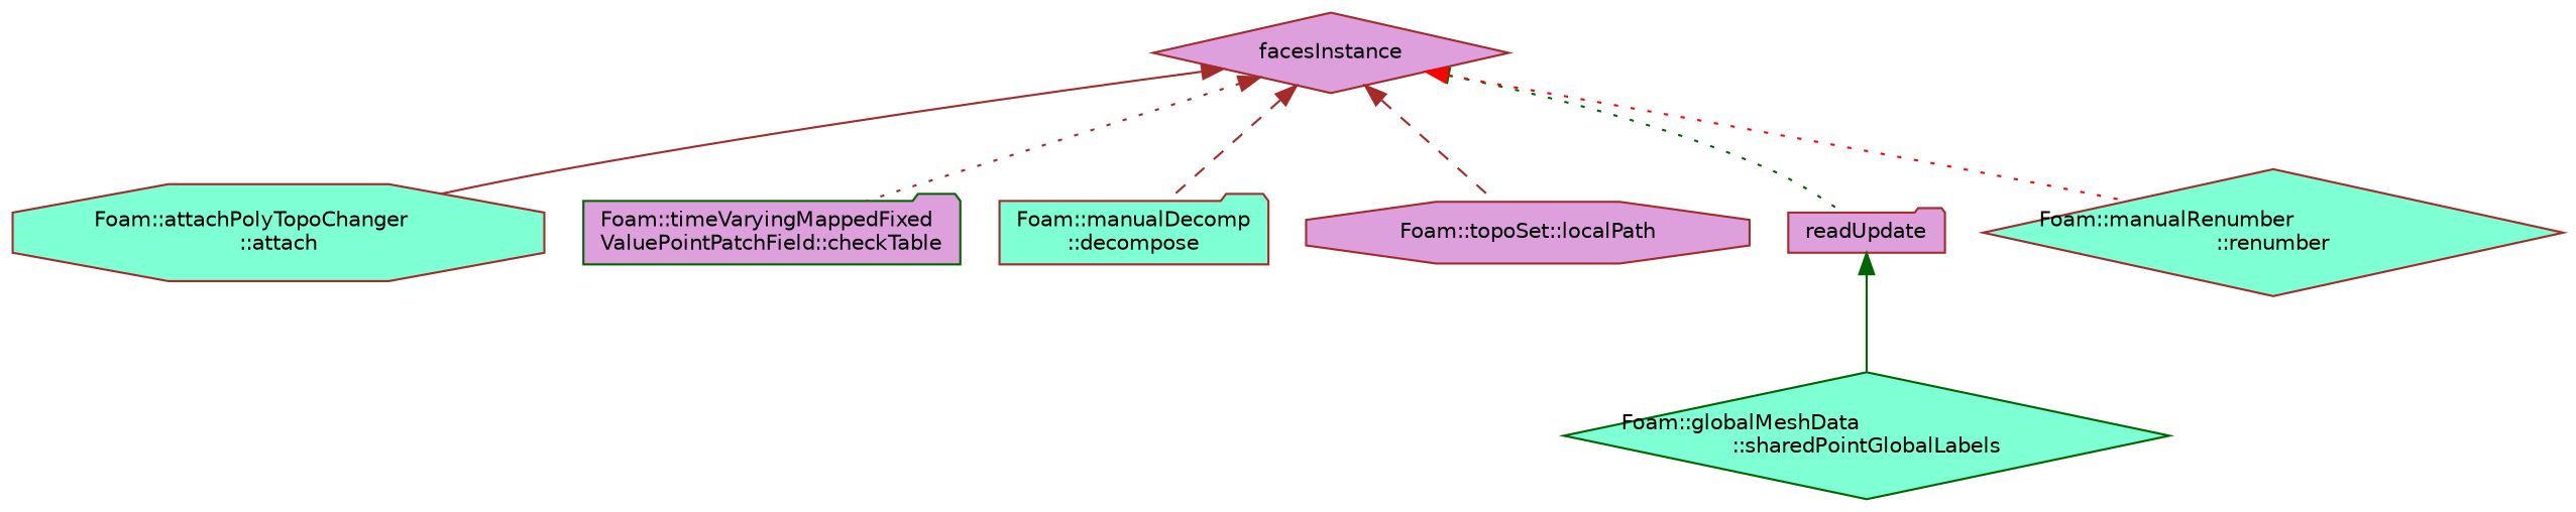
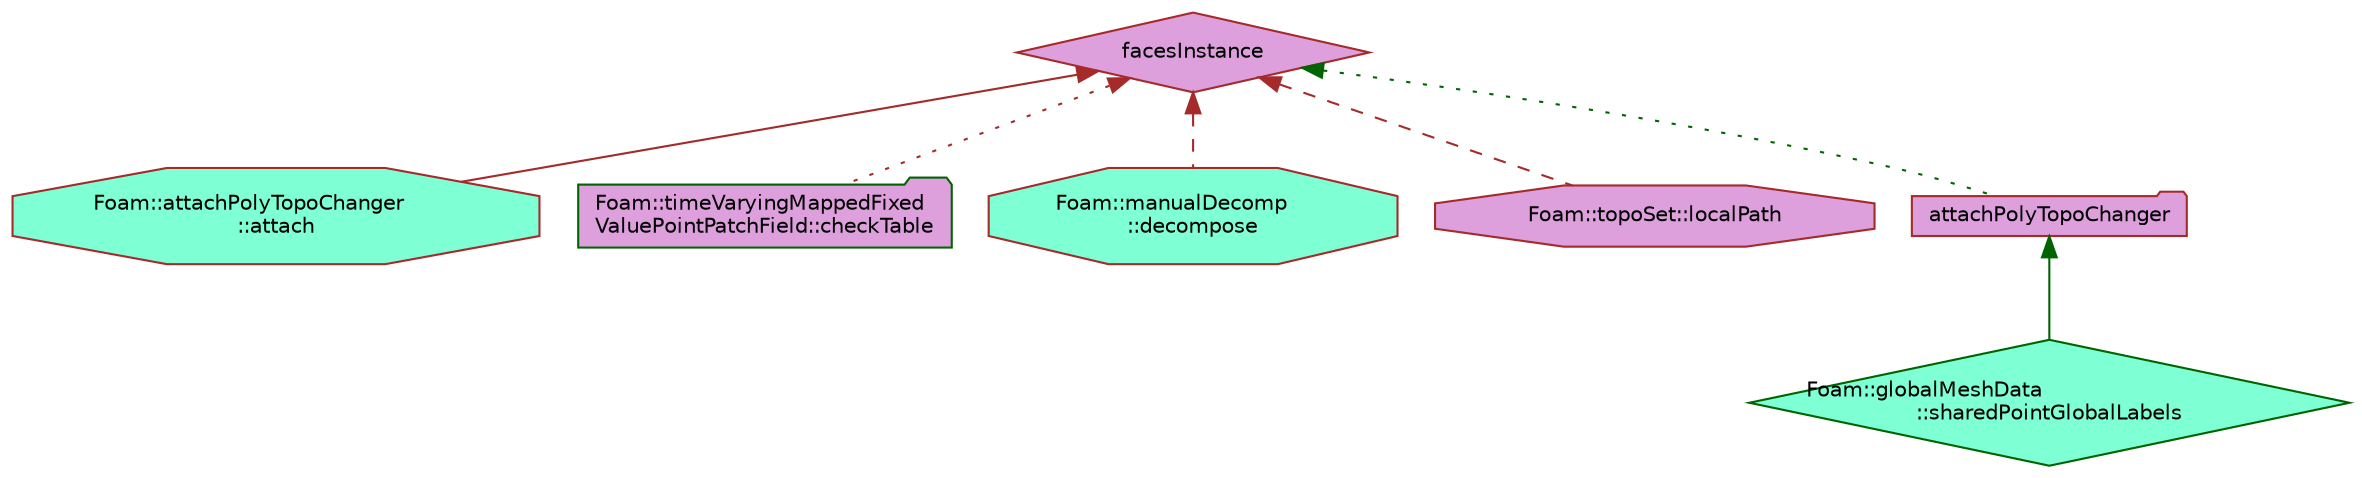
  digraph {
    rankdir=TB
    node [color=brown fillcolor=plum fontname=Helvetica fontsize=10 shape=diamond style=filled]
    edge [color=brown dir=back fontname=Helvetica fontsize=10 labelfontname=Helvetica labelfontsize=10 style=dotted]
    n1 [fontcolor=black height=0.2 label=facesInstance width=0.4]
    n2 [fillcolor=aquamarine height=0.2 label="Foam::attachPolyTopoChanger\l::attach" shape=octagon width=0.4]
    n3 [color=darkgreen height=0.2 label="Foam::timeVaryingMappedFixed\lValuePointPatchField::checkTable" shape=folder width=0.4]
-   n4 [fillcolor=aquamarine height=0.2 label="Foam::manualDecomp\l::decompose" shape=folder width=0.4]
+   n4 [fillcolor=aquamarine height=0.2 label="Foam::manualDecomp\l::decompose" shape=octagon width=0.4]
    n5 [height=0.2 label="Foam::topoSet::localPath" shape=octagon width=0.4]
-   n6 [height=0.2 label=readUpdate shape=folder width=0.4]
-   n7 [fillcolor=aquamarine height=0.2 label="Foam::manualRenumber\l::renumber" width=0.4]
+   n6 [height=0.2 label=attachPolyTopoChanger shape=folder width=0.4]
    n8 [color=darkgreen fillcolor=aquamarine height=0.2 label="Foam::globalMeshData\l::sharedPointGlobalLabels" width=0.4]
    n1 -> n2 [style=solid]
    n1 -> n3
    n1 -> n4 [style=dashed]
    n1 -> n5 [style=dashed]
    n1 -> n6 [color=darkgreen]
-   n1 -> n7 [color=red]
    n6 -> n8 [color=darkgreen style=solid]
  }
